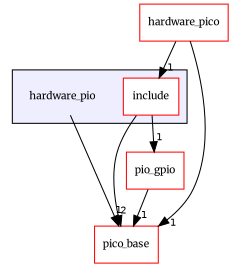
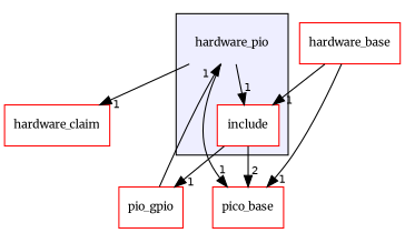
  digraph {
    compound=true
    fontname=Merriweather
    node [fontname=Merriweather fontsize=10 shape=box color=red fillcolor=white style=filled]
    edge [fontname=Merriweather headlabel=1 labeldistance=1.5 labelfontname=Helvetica labelfontsize=10]
    n1 [label=hardware_pio shape=plaintext color="" fillcolor="" style=""]
    n2 [label=include]
+   n3 [label=hardware_claim]
    n4 [label=pico_base]
    n5 [label=pio_gpio]
-   n6 [label=hardware_pico]
+   n6 [label=hardware_base]
    subgraph cluster_1 {
      bgcolor="#eeeeff"
      pencolor=black
      n1
      n2
    }
+   n1 -> n2
+   n1 -> n3
    n1 -> n4
    n2 -> n4 [headlabel=2]
    n2 -> n5
-   n5 -> n4
+   n5 -> n1
    n6 -> n2
    n6 -> n4
  }
